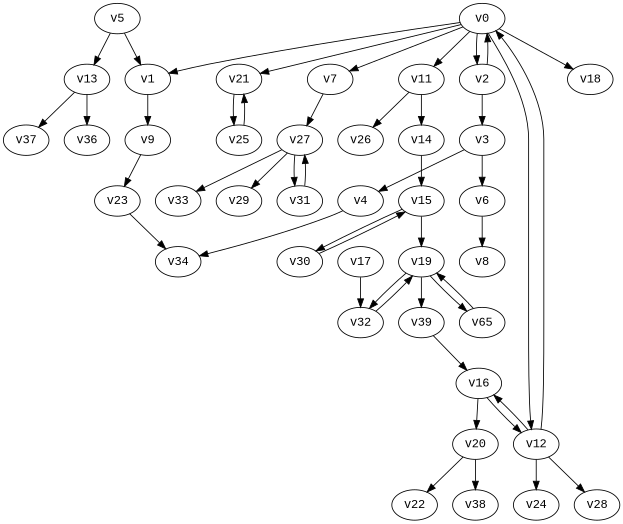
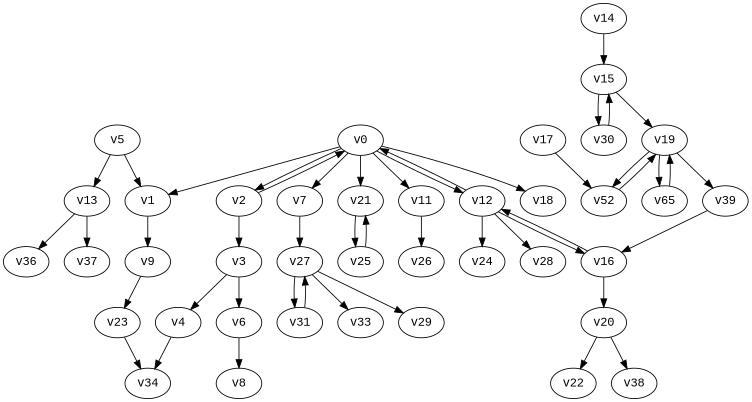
  digraph {
    fontname="Liberation Mono"
    node [fontname="Liberation Mono" player=1 weight=10]
    edge [fontname="Liberation Mono"]
    v0 [player=0 weight=5]
    v1 [weight=11]
    v2 [player=0]
    v7 [weight=9]
    v11
    v12 [player=0 weight=7]
    v18 [player=0]
    v21 [weight=1]
    v9
    v3 [weight=7]
    v27 [weight=5]
    v14 [player=0 weight=5]
    v26 [player=0 weight=13]
    v16 [player=0 weight=0]
    v24 [player=0 weight=2]
    v28 [player=0 weight=3]
    v25 [weight=9]
    v5 [weight=7]
    v13 [weight=0]
    v23 [weight=9]
    v4 [player=0 weight=4]
    v6 [player=0 weight=16]
    v34 [player=0 weight=4]
    v8 [player=0 weight=2]
    v17 [weight=8]
-   v32 [player=0 weight=0]
+   v32 [player=0 weight=0 label=v52]
    v36 [player=0 weight=13]
    v37
    v29 [weight=4]
    v31 [weight=6]
    v33 [weight=11]
    v15
    v20 [player=0 weight=12]
    v19 [weight=9]
    v30 [player=0 weight=12]
    n36 [label=v65 weight=1]
    v39 [weight=8]
    v22 [player=0 weight=7]
    v38 [player=0 weight=-3]
    v0 -> v1
    v0 -> v2
    v0 -> v7
    v0 -> v11
    v0 -> v12
    v0 -> v18
    v0 -> v21
    v1 -> v9
    v2 -> v0
    v2 -> v3
    v7 -> v27
-   v11 -> v14
    v11 -> v26
    v12 -> v0
    v12 -> v16
    v12 -> v24
    v12 -> v28
    v21 -> v25
    v9 -> v23
    v3 -> v4
    v3 -> v6
    v27 -> v29
    v27 -> v31
    v27 -> v33
    v14 -> v15
    v16 -> v12
    v16 -> v20
    v25 -> v21
    v5 -> v1
    v5 -> v13
    v13 -> v36
    v13 -> v37
    v23 -> v34
    v4 -> v34
    v6 -> v8
    v17 -> v32
    v32 -> v19
    v31 -> v27
    v15 -> v19
    v15 -> v30
    v20 -> v22
    v20 -> v38
    v19 -> v32
    v19 -> n36
    v19 -> v39
    v30 -> v15
    n36 -> v19
    v39 -> v16
  }
